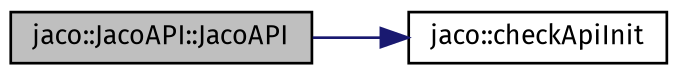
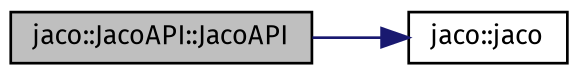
  digraph {
    rankdir=LR
    fontname="Fira Sans"
    node [color=black fontname="Fira Sans" fontsize=10 shape=record style=filled]
    n1 [fillcolor=grey75 fontcolor=black height=0.2 label="jaco::JacoAPI::JacoAPI" width=0.4]
-   n2 [fillcolor=white height=0.2 label="jaco::checkApiInit" width=0.4]
+   n2 [fillcolor=white height=0.2 label="jaco::jaco" width=0.4]
    n1 -> n2 [color=midnightblue fontname="Fira Sans" fontsize=10 labelfontname=Helvetica labelfontsize=10 style=solid]
  }
